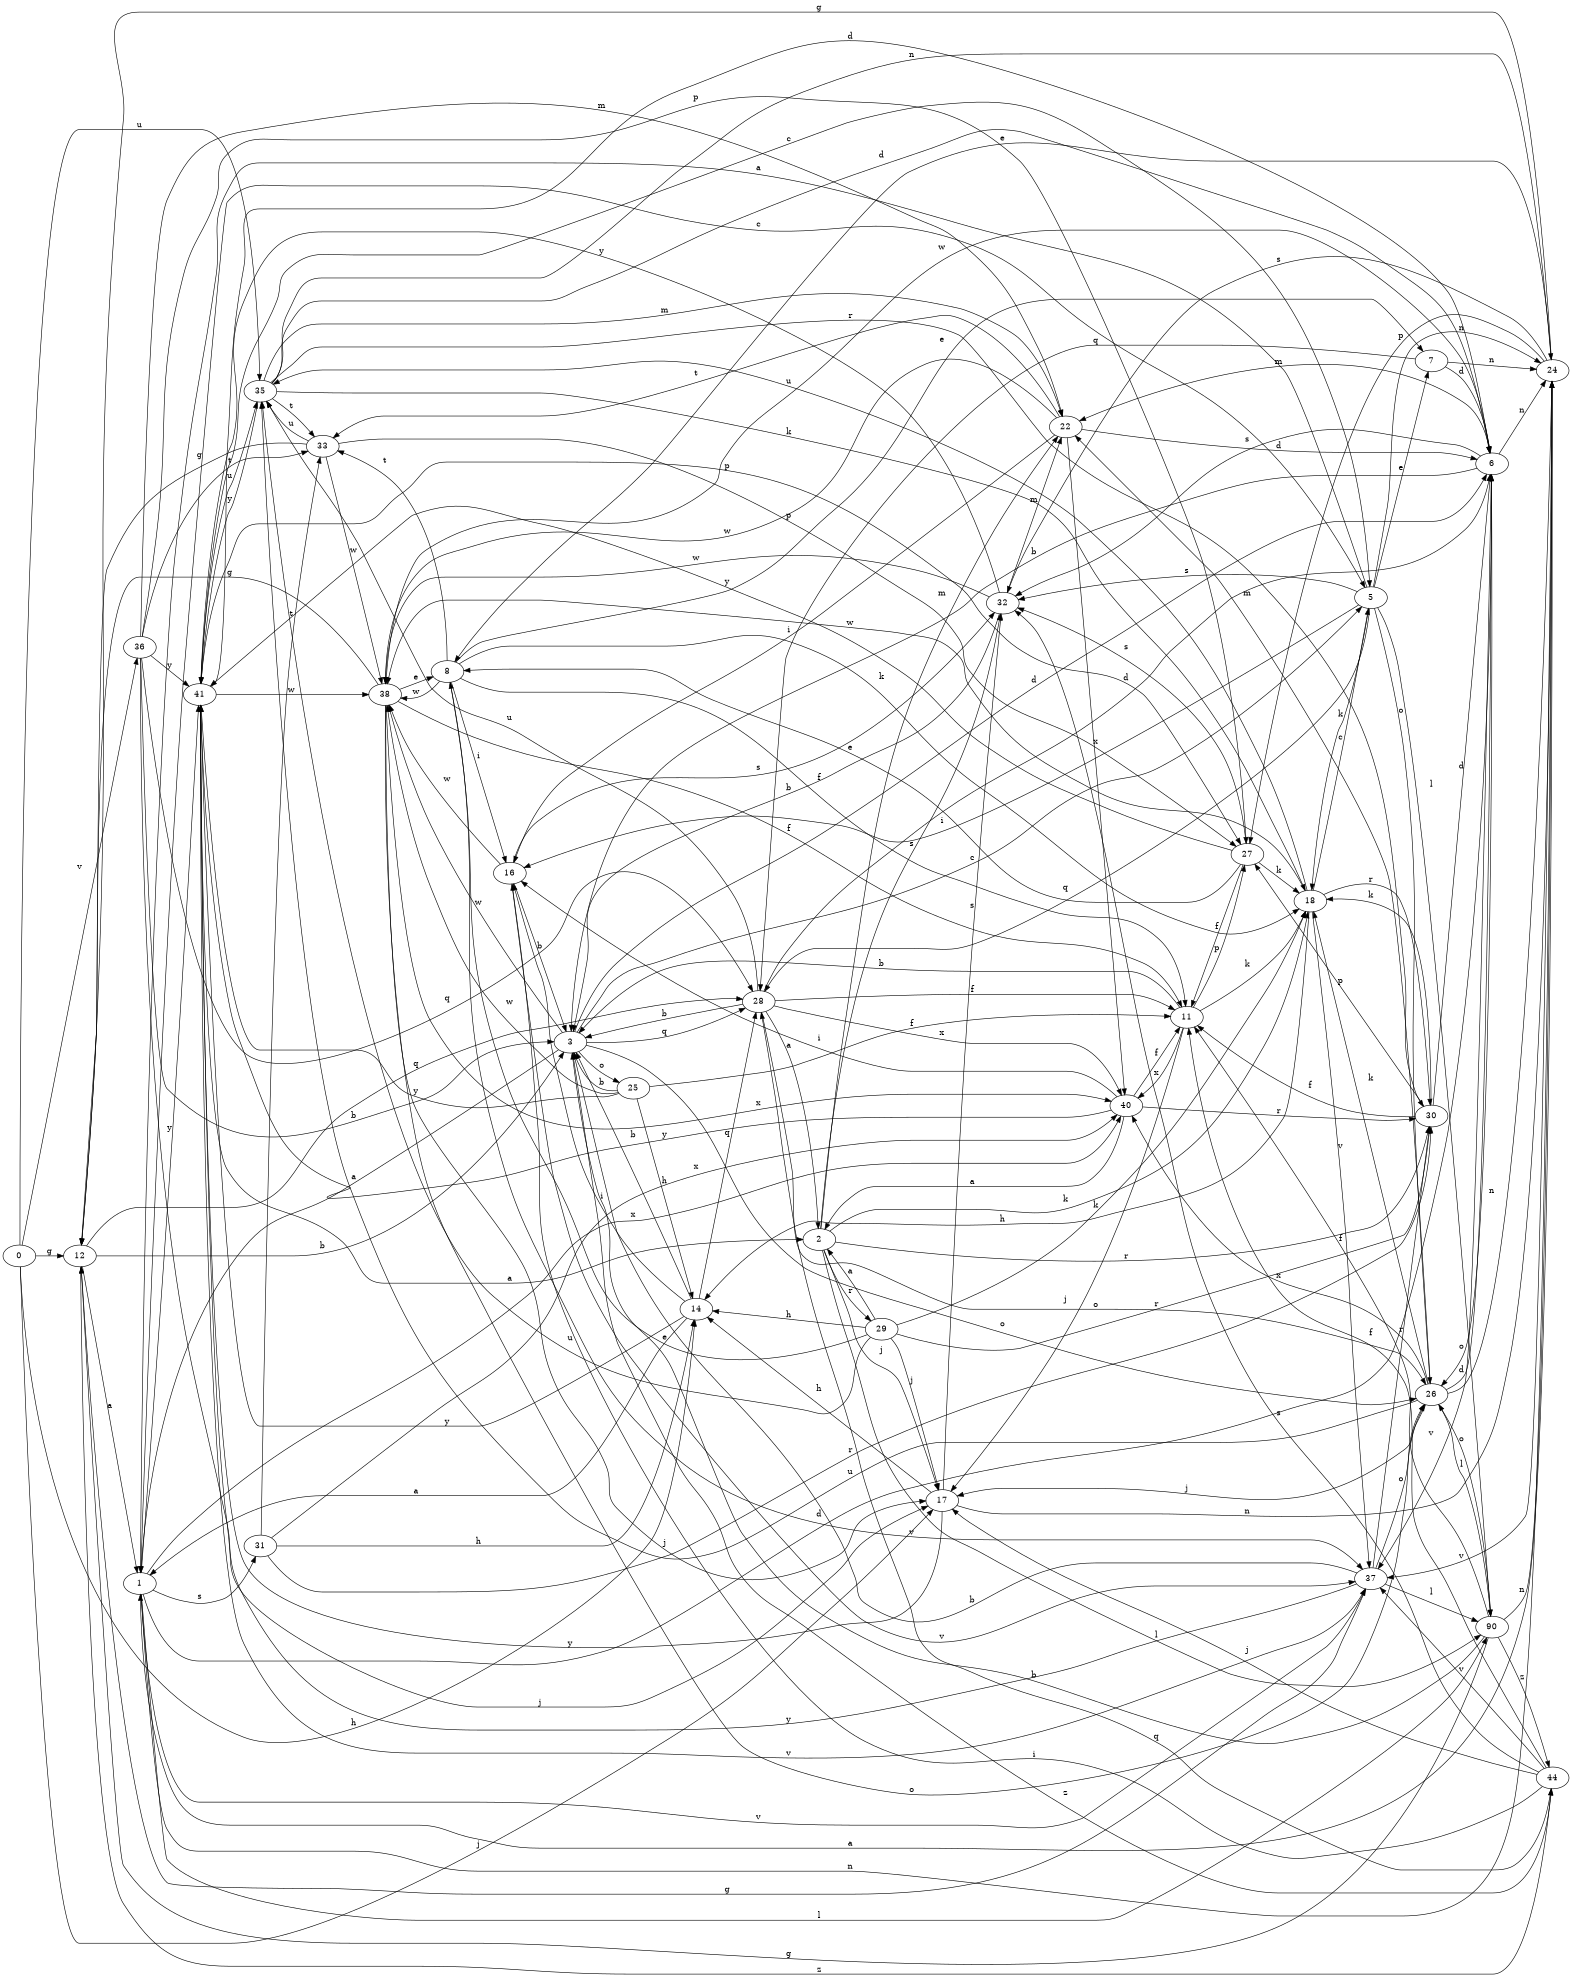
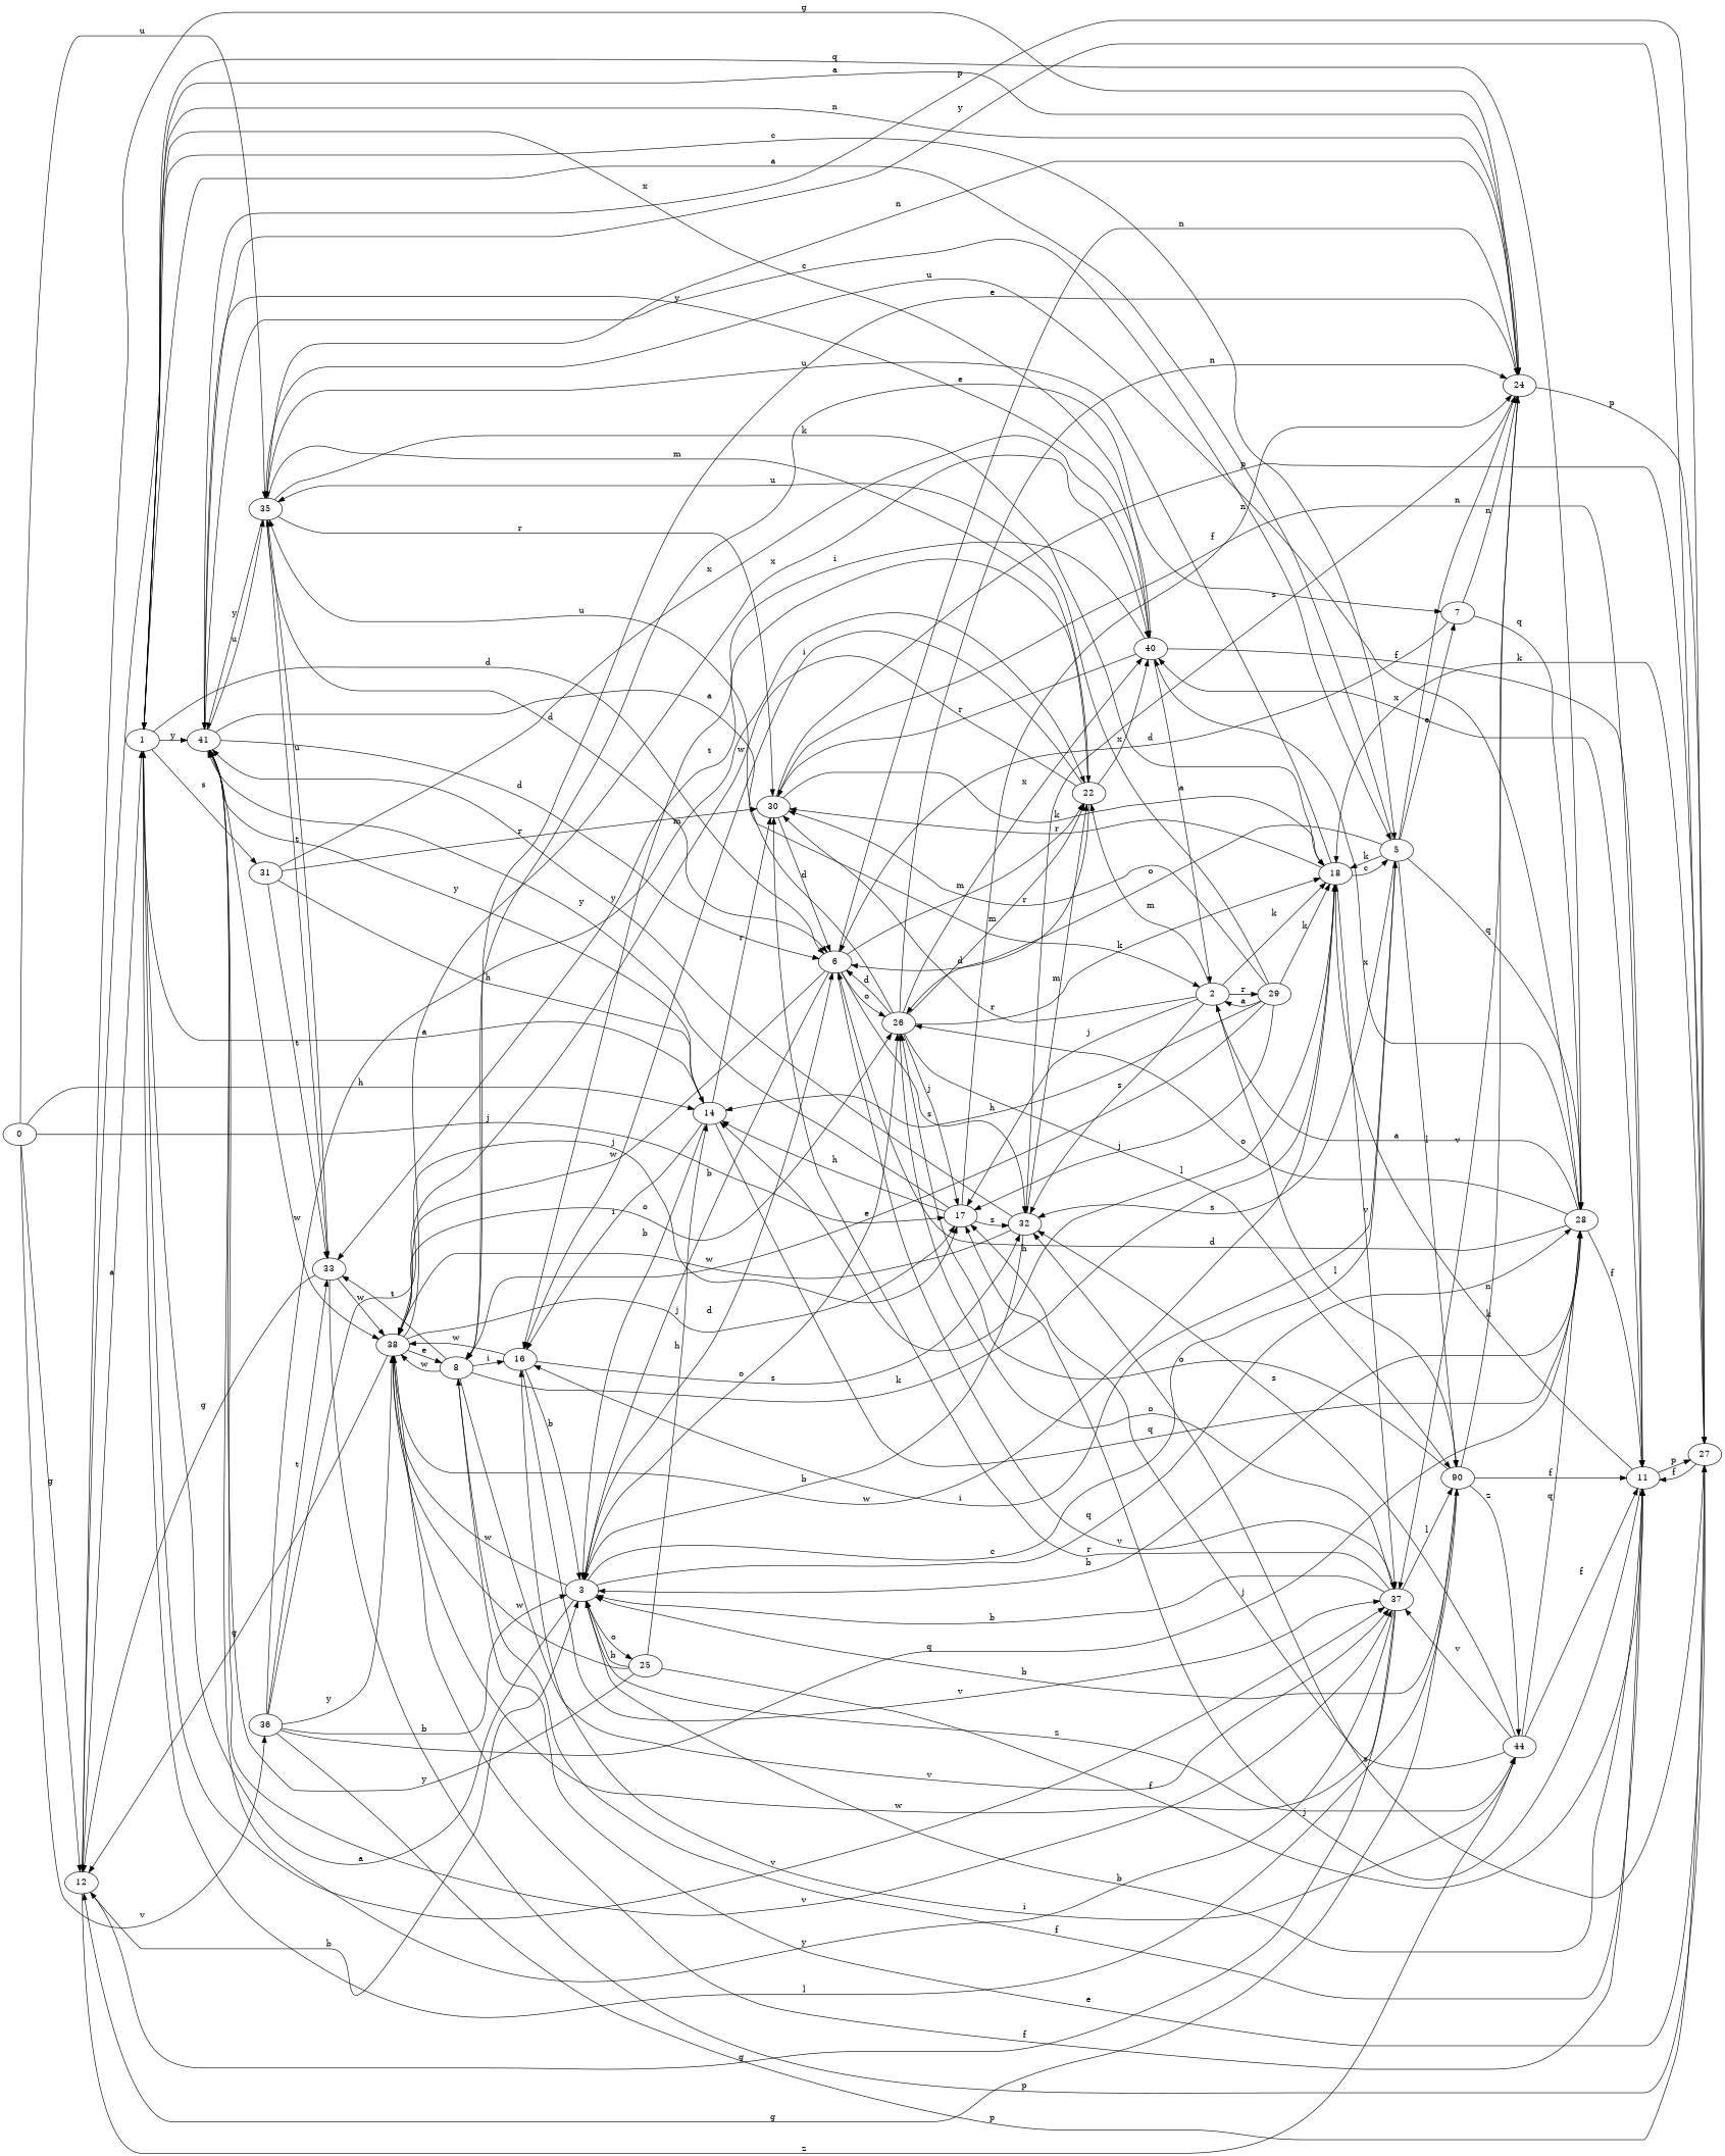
  strict digraph {
    rankdir=LR
    0
    12
    14
    17
    35
    36
    1
    3
    28
    44
    41
    30
    16
    24
    32
    6
    18
    22
    33
    27
    5
    n22 [label=90]
    31
    37
    40
    26
    7
    38
    11
    8
    2
    29
    25
    0 -> 12 [label=g]
    0 -> 14 [label=h]
    0 -> 17 [label=j]
    0 -> 35 [label=u]
    0 -> 36 [label=v]
    12 -> 1 [label=a]
    12 -> 3 [label=b]
    12 -> 28 [label=q]
    12 -> 44 [label=z]
    14 -> 1 [label=a]
    14 -> 3 [label=b]
    14 -> 28 [label=q]
    14 -> 41 [label=y]
+   14 -> 30 [label=r]
    14 -> 16 [label=i]
    17 -> 14 [label=h]
    17 -> 41 [label=y]
    17 -> 24 [label=n]
    17 -> 32 [label=s]
    35 -> 41 [label=y]
    35 -> 30 [label=r]
    35 -> 24 [label=n]
    35 -> 6 [label=d]
    35 -> 18 [label=k]
    35 -> 22 [label=m]
    35 -> 33 [label=t]
    36 -> 17 [label=j]
    36 -> 3 [label=b]
    36 -> 28 [label=q]
-   36 -> 41 [label=y]
+   36 -> 38 [label=y]
    36 -> 22 [label=m]
    36 -> 33 [label=t]
    36 -> 27 [label=p]
    1 -> 41 [label=y]
    1 -> 24 [label=n]
    1 -> 6 [label=d]
    1 -> 5 [label=c]
    1 -> n22 [label=l]
    1 -> 31 [label=s]
    1 -> 37 [label=v]
    1 -> 40 [label=x]
    3 -> 1 [label=a]
    3 -> 28 [label=q]
    3 -> 44 [label=z]
    3 -> 6 [label=d]
    3 -> 5 [label=c]
    3 -> 26 [label=o]
    3 -> 38 [label=w]
    3 -> 25 [label=o]
    28 -> 35 [label=u]
    28 -> 3 [label=b]
    28 -> 6 [label=d]
    28 -> 40 [label=x]
    28 -> 26 [label=o]
    28 -> 11 [label=f]
    28 -> 2 [label=a]
    44 -> 17 [label=j]
    44 -> 28 [label=q]
    44 -> 16 [label=i]
    44 -> 32 [label=s]
    44 -> 37 [label=v]
    44 -> 11 [label=f]
    41 -> 35 [label=u]
    41 -> 6 [label=d]
    41 -> 27 [label=p]
    41 -> 5 [label=c]
    41 -> 37 [label=v]
    41 -> 38 [label=w]
    41 -> 2 [label=a]
    30 -> 6 [label=d]
    30 -> 18 [label=k]
    30 -> 27 [label=p]
    30 -> 11 [label=f]
    16 -> 3 [label=b]
    16 -> 32 [label=s]
    16 -> 37 [label=v]
    16 -> 38 [label=w]
    24 -> 12 [label=g]
    24 -> 1 [label=a]
    24 -> 32 [label=s]
    24 -> 27 [label=p]
    24 -> 37 [label=v]
    24 -> 8 [label=e]
    32 -> 3 [label=b]
    32 -> 41 [label=y]
    32 -> 22 [label=m]
    32 -> 38 [label=w]
    6 -> 3 [label=b]
    6 -> 24 [label=n]
    6 -> 32 [label=s]
    6 -> 22 [label=m]
    6 -> 37 [label=v]
    6 -> 26 [label=o]
    6 -> 38 [label=w]
    18 -> 14 [label=h]
    18 -> 35 [label=u]
    18 -> 30 [label=r]
    18 -> 5 [label=c]
    18 -> 37 [label=v]
    18 -> 38 [label=w]
    22 -> 16 [label=i]
    22 -> 6 [label=d]
    22 -> 33 [label=t]
    22 -> 40 [label=x]
    22 -> 38 [label=w]
    33 -> 12 [label=g]
    33 -> 35 [label=u]
    33 -> 27 [label=p]
    33 -> 38 [label=w]
    27 -> 41 [label=y]
    27 -> 32 [label=s]
    27 -> 18 [label=k]
    27 -> 11 [label=f]
    27 -> 8 [label=e]
    5 -> 1 [label=a]
    5 -> 28 [label=q]
    5 -> 16 [label=i]
    5 -> 24 [label=n]
    5 -> 32 [label=s]
    5 -> 18 [label=k]
    5 -> n22 [label=l]
    5 -> 26 [label=o]
    5 -> 7 [label=e]
    n22 -> 12 [label=g]
    n22 -> 3 [label=b]
    n22 -> 44 [label=z]
    n22 -> 24 [label=n]
    n22 -> 26 [label=o]
    n22 -> 11 [label=f]
    31 -> 14 [label=h]
    31 -> 30 [label=r]
    31 -> 33 [label=t]
    31 -> 40 [label=x]
    37 -> 12 [label=g]
    37 -> 3 [label=b]
    37 -> 41 [label=y]
    37 -> 30 [label=r]
    37 -> n22 [label=l]
    37 -> 26 [label=o]
+   37 -> 38 [label=w]
    40 -> 41 [label=y]
    40 -> 30 [label=r]
    40 -> 16 [label=i]
    40 -> 11 [label=f]
    40 -> 2 [label=a]
    26 -> 17 [label=j]
    26 -> 35 [label=u]
    26 -> 24 [label=n]
    26 -> 6 [label=d]
    26 -> 18 [label=k]
    26 -> 22 [label=m]
    26 -> n22 [label=l]
    26 -> 40 [label=x]
    7 -> 28 [label=q]
    7 -> 24 [label=n]
    7 -> 6 [label=d]
    38 -> 12 [label=g]
    38 -> 17 [label=j]
    38 -> 40 [label=x]
    38 -> 26 [label=o]
    38 -> 11 [label=f]
    38 -> 8 [label=e]
    11 -> 17 [label=j]
    11 -> 3 [label=b]
    11 -> 18 [label=k]
    11 -> 27 [label=p]
    11 -> 40 [label=x]
    8 -> 16 [label=i]
    8 -> 18 [label=k]
    8 -> 33 [label=t]
    8 -> 37 [label=v]
    8 -> 7 [label=e]
    8 -> 38 [label=w]
    8 -> 11 [label=f]
    2 -> 17 [label=j]
    2 -> 30 [label=r]
    2 -> 32 [label=s]
    2 -> 18 [label=k]
    2 -> 22 [label=m]
    2 -> n22 [label=l]
    2 -> 29 [label=r]
    29 -> 14 [label=h]
    29 -> 17 [label=j]
    29 -> 35 [label=u]
    29 -> 30 [label=r]
    29 -> 18 [label=k]
    29 -> 8 [label=e]
    29 -> 2 [label=a]
    25 -> 14 [label=h]
    25 -> 3 [label=b]
    25 -> 41 [label=y]
    25 -> 38 [label=w]
    25 -> 11 [label=f]
  }
